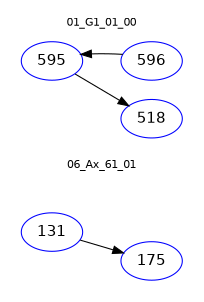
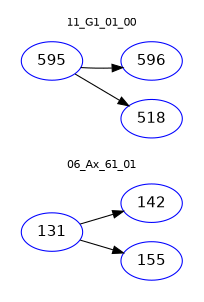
  digraph {
    fontname="DejaVu Sans"
    rankdir=LR
    node [color=blue fontname="DejaVu Sans"]
    edge [color=black fontname="DejaVu Sans"]
    n1 [label=131]
-   n2 [label=175]
+   n2 [label=155]
+   n3 [label=142]
    n4 [label=595]
    n5 [label=518]
    n6 [label=596]
    subgraph cluster_1 {
      color=white
      fontsize=10
      label="06_Ax_61_01"
      n1
      n2
+     n3
    }
    subgraph cluster_2 {
      color=white
      fontsize=10
-     label="01_G1_01_00"
+     label="11_G1_01_00"
      n4
      n5
      n6
    }
    n1 -> n2
+   n1 -> n3
    n4 -> n5
-   n6 -> n4
+   n4 -> n6
  }
